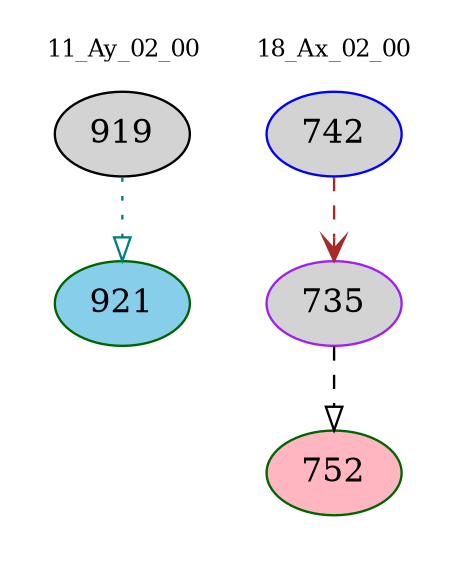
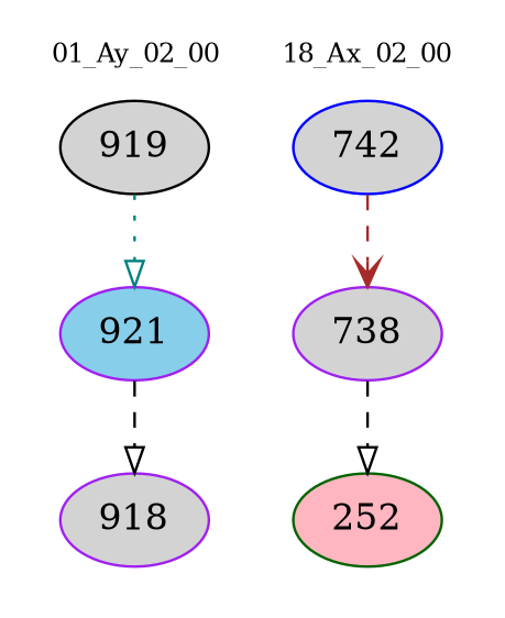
  digraph {
    node [color=darkgreen fillcolor=lightgrey style=filled]
    edge [arrowhead=onormal color=black style=dashed]
-   n1 [fillcolor=skyblue label=921]
+   n1 [color=purple fillcolor=skyblue label=921]
    n2 [color=black label=919]
-   n4 [color=purple label=735]
+   n3 [color=purple label=918]
+   n4 [color=purple label=738]
    n5 [color=blue label=742]
-   n6 [fillcolor=lightpink label=752]
+   n6 [fillcolor=lightpink label=252]
    subgraph cluster_1 {
      color=white
      fontsize=10
-     label="11_Ay_02_00"
+     label="01_Ay_02_00"
      n1
      n2
+     n3
    }
    subgraph cluster_2 {
      color=white
      fontsize=10
      label="18_Ax_02_00"
      n4
      n5
      n6
    }
+   n1 -> n3
    n2 -> n1 [color=teal style=dotted]
    n4 -> n6
    n5 -> n4 [arrowhead=vee color=brown]
  }
